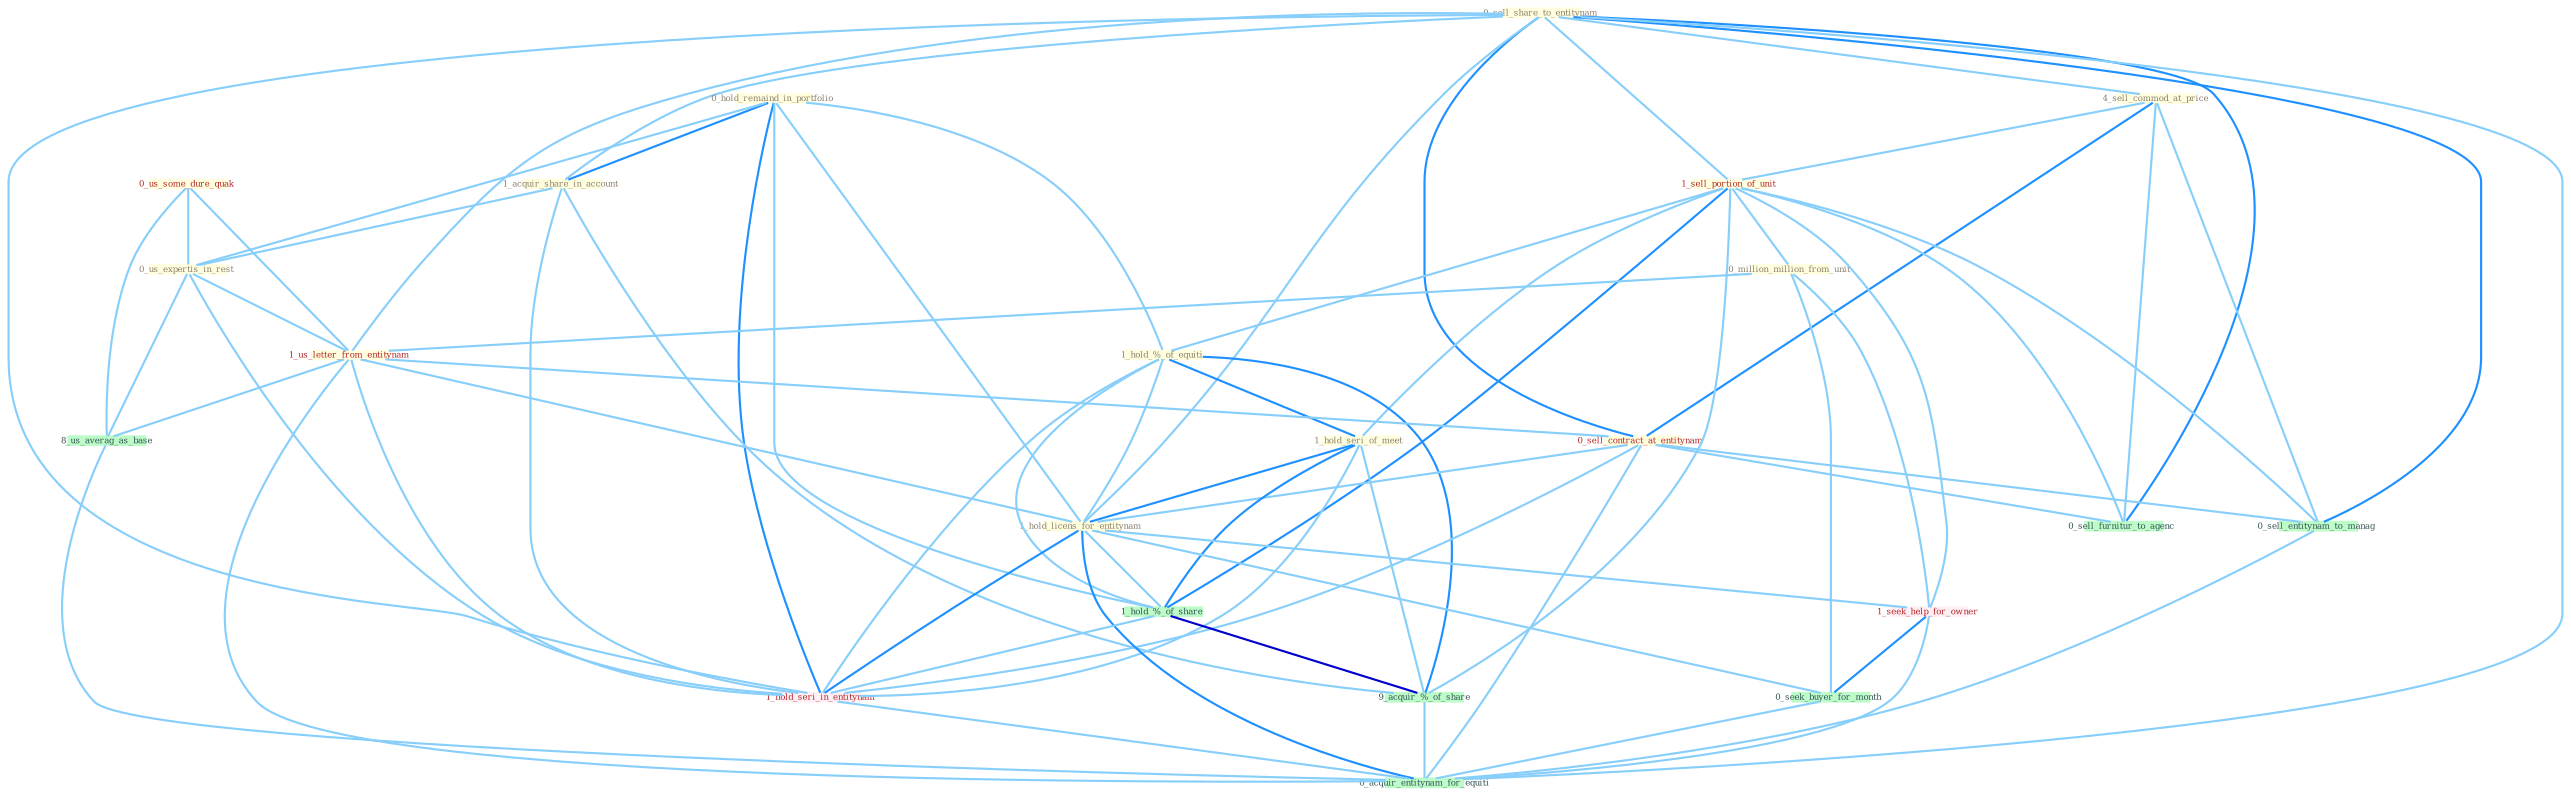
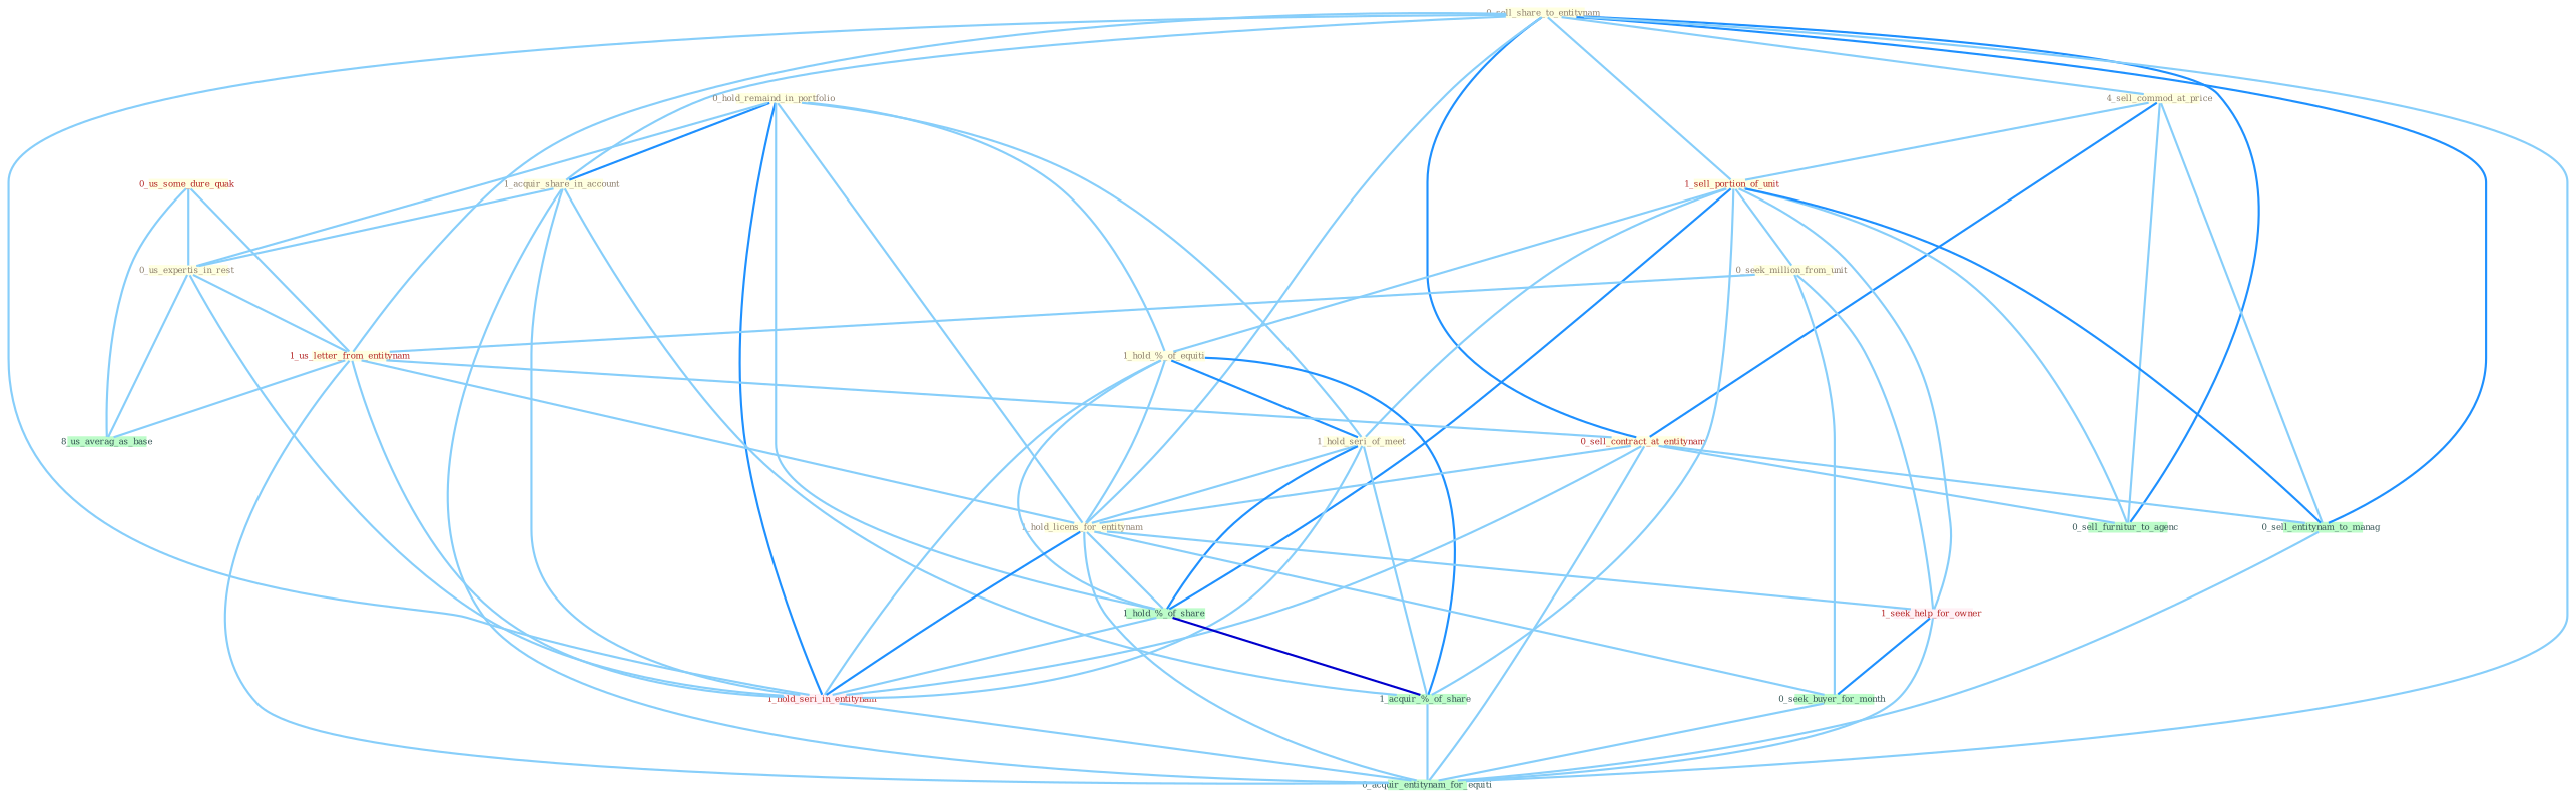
  graph {
    node [color="#ffffe0" fixedsize=true fontcolor="#8b7d6b" fontsize=4 shape=polygon style=filled]
    edge [color="#87cefa" w=1]
    "0_sell_share_to_entitynam " [height=.06 width=.5]
    "0_us_some_dure_quak " [fontcolor="#b22222" height=.06 width=.5]
    n3 [height=.06 label="4_sell_commod_at_price" width=.5]
    "0_hold_remaind_in_portfolio " [height=.06 width=.5]
    "1_sell_portion_of_unit " [fontcolor="#b22222" height=.06 width=.5]
    "1_acquir_share_in_account " [height=.06 width=.5]
    "0_us_expertis_in_rest " [height=.06 width=.5]
    "1_hold_%_of_equiti " [height=.06 width=.5]
-   "0_seek_million_from_unit " [height=.06 width=.5 label="0_million_million_from_unit"]
+   "0_seek_million_from_unit " [height=.06 width=.5]
    "1_us_letter_from_entitynam " [fontcolor="#b22222" height=.06 width=.5]
    "0_sell_contract_at_entitynam " [fontcolor="#b22222" height=.06 width=.5]
    "1_hold_seri_of_meet " [height=.06 width=.5]
    "1_hold_licens_for_entitynam " [height=.06 width=.5]
    n14 [color="#fff0f5" fontcolor="#b22222" height=.06 label="1_hold_seri_in_entitynam" width=.5]
    "1_seek_help_for_owner " [color="#fff0f5" fontcolor="#b22222" height=.06 width=.5]
    "0_sell_furnitur_to_agenc " [color="#BDFCC9" fontcolor="#2f4f4f" height=.06 width=.5]
    "0_sell_entitynam_to_manag " [color="#BDFCC9" fontcolor="#2f4f4f" height=.06 width=.5]
    n18 [color="#BDFCC9" fontcolor="#2f4f4f" height=.06 label="0_acquir_entitynam_for_equiti" width=.5]
    n19 [color="#BDFCC9" fontcolor="#2f4f4f" height=.06 label="8_us_averag_as_base" width=.5]
    "1_hold_%_of_share " [color="#BDFCC9" fontcolor="#2f4f4f" height=.06 width=.5]
-   "1_acquir_%_of_share " [color="#BDFCC9" fontcolor="#2f4f4f" height=.06 width=.5 label="9_acquir_%_of_share"]
+   "1_acquir_%_of_share " [color="#BDFCC9" fontcolor="#2f4f4f" height=.06 width=.5]
    "0_seek_buyer_for_month " [color="#BDFCC9" fontcolor="#2f4f4f" height=.06 width=.5]
    subgraph sub_1 {
      "0_sell_share_to_entitynam "
      "0_us_some_dure_quak "
      n3
      "0_hold_remaind_in_portfolio "
      "1_sell_portion_of_unit "
      "1_acquir_share_in_account "
      "0_us_expertis_in_rest "
      "1_hold_%_of_equiti "
      "0_seek_million_from_unit "
      "1_us_letter_from_entitynam "
      "0_sell_contract_at_entitynam "
      "1_hold_seri_of_meet "
      "1_hold_licens_for_entitynam "
    }
    subgraph sub_2 {
      n14
      "1_seek_help_for_owner "
    }
    "0_sell_share_to_entitynam " -- n3
    "0_sell_share_to_entitynam " -- "1_sell_portion_of_unit "
    "0_sell_share_to_entitynam " -- "1_acquir_share_in_account "
    "0_sell_share_to_entitynam " -- "1_us_letter_from_entitynam "
    "0_sell_share_to_entitynam " -- "0_sell_contract_at_entitynam " [color="#1e90ff" w=2]
    "0_sell_share_to_entitynam " -- "1_hold_licens_for_entitynam "
    "0_sell_share_to_entitynam " -- n14
    "0_sell_share_to_entitynam " -- "0_sell_furnitur_to_agenc " [color="#1e90ff" w=2]
    "0_sell_share_to_entitynam " -- "0_sell_entitynam_to_manag " [color="#1e90ff" w=2]
    "0_sell_share_to_entitynam " -- n18
    "0_us_some_dure_quak " -- "0_us_expertis_in_rest "
    "0_us_some_dure_quak " -- "1_us_letter_from_entitynam "
    "0_us_some_dure_quak " -- n19
    n3 -- "1_sell_portion_of_unit "
    n3 -- "0_sell_contract_at_entitynam " [color="#1e90ff" w=2]
    n3 -- "0_sell_furnitur_to_agenc "
    n3 -- "0_sell_entitynam_to_manag "
    "0_hold_remaind_in_portfolio " -- "1_acquir_share_in_account " [color="#1e90ff"]
    "0_hold_remaind_in_portfolio " -- "0_us_expertis_in_rest "
    "0_hold_remaind_in_portfolio " -- "1_hold_%_of_equiti "
+   "0_hold_remaind_in_portfolio " -- "1_hold_seri_of_meet "
    "0_hold_remaind_in_portfolio " -- "1_hold_licens_for_entitynam "
    "0_hold_remaind_in_portfolio " -- n14 [color="#1e90ff" w=2]
    "0_hold_remaind_in_portfolio " -- "1_hold_%_of_share "
    "1_sell_portion_of_unit " -- "1_hold_%_of_equiti "
    "1_sell_portion_of_unit " -- "0_seek_million_from_unit "
    "1_sell_portion_of_unit " -- "1_hold_seri_of_meet "
    "1_sell_portion_of_unit " -- "1_seek_help_for_owner "
    "1_sell_portion_of_unit " -- "0_sell_furnitur_to_agenc "
-   "1_sell_portion_of_unit " -- "0_sell_entitynam_to_manag "
+   "1_sell_portion_of_unit " -- "0_sell_entitynam_to_manag " [color="#1e90ff"]
    "1_sell_portion_of_unit " -- "1_hold_%_of_share " [color="#1e90ff"]
    "1_sell_portion_of_unit " -- "1_acquir_%_of_share "
    "1_acquir_share_in_account " -- "0_us_expertis_in_rest "
    "1_acquir_share_in_account " -- n14
-   n19 -- n18
+   "1_acquir_share_in_account " -- n18
    "1_acquir_share_in_account " -- "1_acquir_%_of_share "
    "0_us_expertis_in_rest " -- "1_us_letter_from_entitynam "
    "0_us_expertis_in_rest " -- n14
    "0_us_expertis_in_rest " -- n19
    "1_hold_%_of_equiti " -- "1_hold_seri_of_meet " [color="#1e90ff" w=2]
    "1_hold_%_of_equiti " -- "1_hold_licens_for_entitynam "
    "1_hold_%_of_equiti " -- n14
    "1_hold_%_of_equiti " -- "1_hold_%_of_share " [w=3]
    "1_hold_%_of_equiti " -- "1_acquir_%_of_share " [color="#1e90ff" w=2]
    "0_seek_million_from_unit " -- "1_us_letter_from_entitynam "
    "0_seek_million_from_unit " -- "1_seek_help_for_owner "
    "0_seek_million_from_unit " -- "0_seek_buyer_for_month "
    "1_us_letter_from_entitynam " -- "0_sell_contract_at_entitynam "
    "1_us_letter_from_entitynam " -- "1_hold_licens_for_entitynam "
    "1_us_letter_from_entitynam " -- n14
    "1_us_letter_from_entitynam " -- n18
    "1_us_letter_from_entitynam " -- n19
    "0_sell_contract_at_entitynam " -- "1_hold_licens_for_entitynam "
    "0_sell_contract_at_entitynam " -- n14
    "0_sell_contract_at_entitynam " -- "0_sell_furnitur_to_agenc "
    "0_sell_contract_at_entitynam " -- "0_sell_entitynam_to_manag "
    "0_sell_contract_at_entitynam " -- n18
-   "1_hold_seri_of_meet " -- "1_hold_licens_for_entitynam " [color="#1e90ff"]
+   "1_hold_seri_of_meet " -- "1_hold_licens_for_entitynam "
    "1_hold_seri_of_meet " -- n14
    "1_hold_seri_of_meet " -- "1_hold_%_of_share " [color="#1e90ff" w=2]
    "1_hold_seri_of_meet " -- "1_acquir_%_of_share "
    "1_hold_licens_for_entitynam " -- n14 [color="#1e90ff" w=2]
    "1_hold_licens_for_entitynam " -- "1_seek_help_for_owner "
-   "1_hold_licens_for_entitynam " -- n18 [color="#1e90ff" w=2]
+   "1_hold_licens_for_entitynam " -- n18 [w=2]
    "1_hold_licens_for_entitynam " -- "1_hold_%_of_share "
    "1_hold_licens_for_entitynam " -- "0_seek_buyer_for_month "
    n14 -- n18
    "1_seek_help_for_owner " -- n18
    "1_seek_help_for_owner " -- "0_seek_buyer_for_month " [color="#1e90ff" w=2]
    "0_sell_entitynam_to_manag " -- n18
    "1_hold_%_of_share " -- n14
    "1_hold_%_of_share " -- "1_acquir_%_of_share " [color="#0000cd" w=3]
    "1_acquir_%_of_share " -- n18
    "0_seek_buyer_for_month " -- n18
  }
